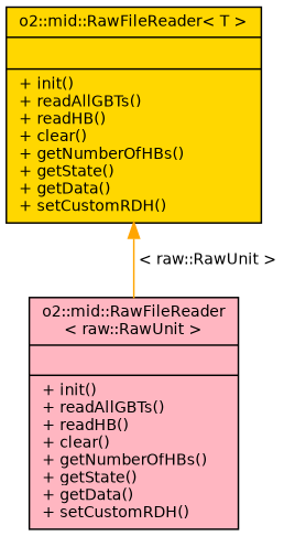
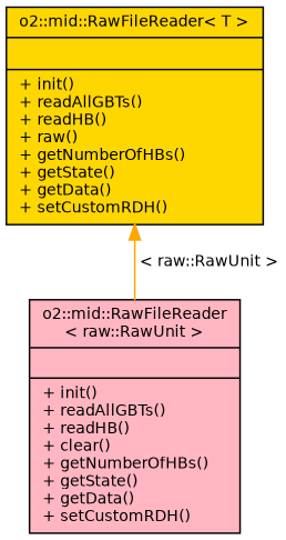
  digraph {
    node [color=black fontname=Helvetica fontsize=10 shape=record style=filled]
-   n1 [fillcolor=gold fontcolor=black height=0.2 label="{o2::mid::RawFileReader\< T \>\n||+ init()\l+ readAllGBTs()\l+ readHB()\l+ clear()\l+ getNumberOfHBs()\l+ getState()\l+ getData()\l+ setCustomRDH()\l}" width=0.4]
+   n1 [fillcolor=gold fontcolor=black height=0.2 label="{o2::mid::RawFileReader\< T \>\n||+ init()\l+ readAllGBTs()\l+ readHB()\l+ raw()\l+ getNumberOfHBs()\l+ getState()\l+ getData()\l+ setCustomRDH()\l}" width=0.4]
    n2 [height=0.2 label="{o2::mid::RawFileReader\l\< raw::RawUnit \>\n||+ init()\l+ readAllGBTs()\l+ readHB()\l+ clear()\l+ getNumberOfHBs()\l+ getState()\l+ getData()\l+ setCustomRDH()\l}" width=0.4 fillcolor=lightpink]
    n1 -> n2 [color=orange dir=back fontname=Helvetica fontsize=10 label=" \< raw::RawUnit \>" labelfontname=Helvetica labelfontsize=10 style=solid]
  }
